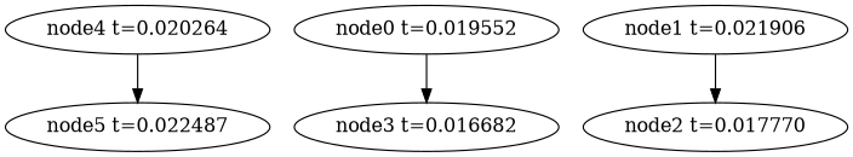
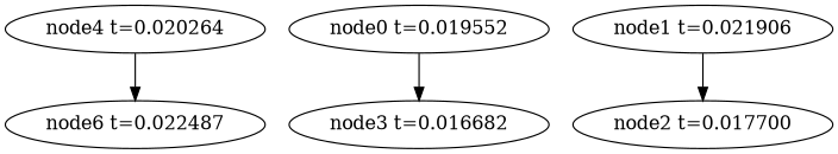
  digraph {
-   n1 [label="node5 t=0.022487"]
+   n1 [label="node6 t=0.022487"]
    n2 [label="node4 t=0.020264"]
    n3 [label="node3 t=0.016682"]
-   n4 [label="node2 t=0.017770"]
+   n4 [label="node2 t=0.017700"]
    n5 [label="node1 t=0.021906"]
    n6 [label="node0 t=0.019552"]
    n2 -> n1
    n5 -> n4
    n6 -> n3
  }
